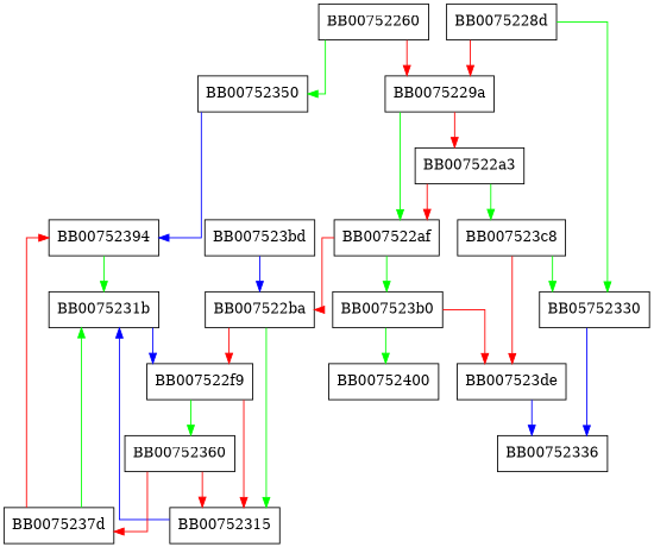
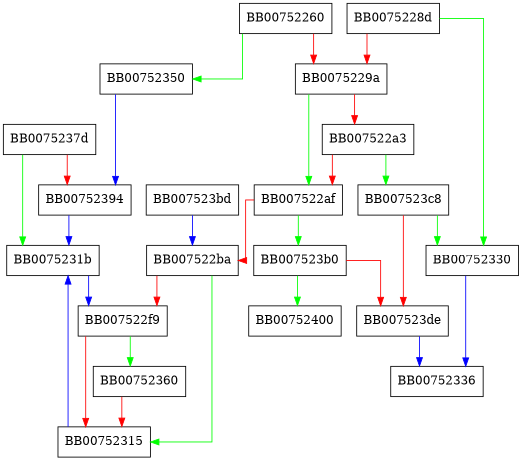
  digraph {
    splines=ortho
    node [shape=box]
    edge [color=red]
    BB00752260
    BB00752350
    BB0075229a
    BB00752394
    BB0075228d
-   BB00752330 [label=BB05752330]
+   BB00752330
    BB00752336
    BB007522af
    BB007522a3
    BB007523b0
    BB007522ba
    BB007523c8
    BB007523de
    BB00752400
    BB00752315
    BB007522f9
    BB007523bd
    BB0075231b
    BB00752360
    BB0075237d
    BB00752260 -> BB00752350 [color=green]
    BB00752260 -> BB0075229a
    BB00752350 -> BB00752394 [color=blue]
    BB0075229a -> BB007522af [color=green]
    BB0075229a -> BB007522a3
-   BB00752394 -> BB0075231b [color=green]
+   BB00752394 -> BB0075231b [color=blue]
    BB0075228d -> BB0075229a
    BB0075228d -> BB00752330 [color=green]
    BB00752330 -> BB00752336 [color=blue]
    BB007522af -> BB007523b0 [color=green]
    BB007522af -> BB007522ba
    BB007522a3 -> BB007522af
    BB007522a3 -> BB007523c8 [color=green]
    BB007523b0 -> BB007523de
    BB007523b0 -> BB00752400 [color=green]
    BB007522ba -> BB00752315 [color=green]
    BB007522ba -> BB007522f9
    BB007523c8 -> BB00752330 [color=green]
    BB007523c8 -> BB007523de
    BB007523de -> BB00752336 [color=blue]
    BB00752315 -> BB0075231b [color=blue]
    BB007522f9 -> BB00752315
    BB007522f9 -> BB00752360 [color=green]
    BB007523bd -> BB007522ba [color=blue]
    BB0075231b -> BB007522f9 [color=blue]
    BB00752360 -> BB00752315
-   BB00752360 -> BB0075237d
    BB0075237d -> BB00752394
    BB0075237d -> BB0075231b [color=green]
  }
